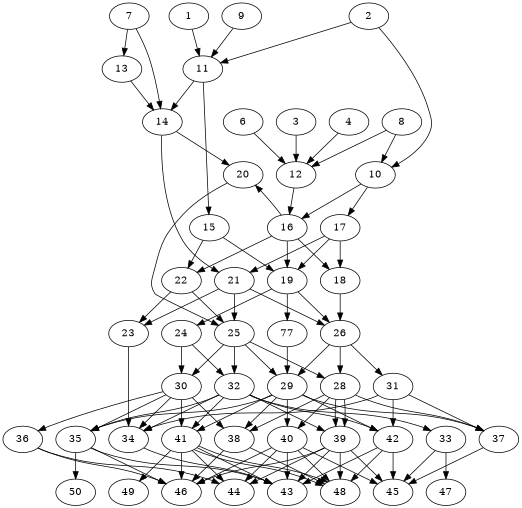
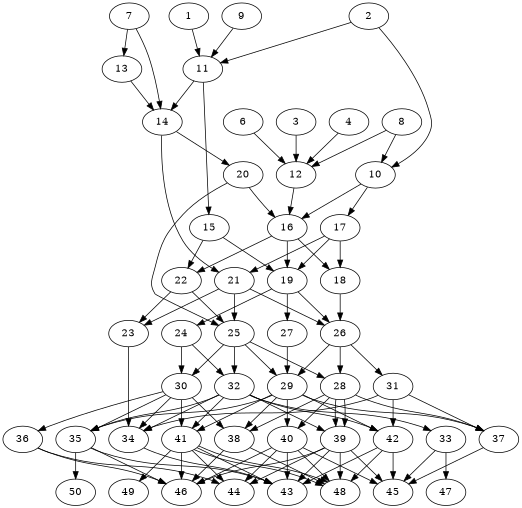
  digraph {
    node [alpha=0.08]
    1 [alpha=0.16 expect_size=34339840]
    11 [alpha=0.11 expect_size=6203392]
    14 [alpha=0.18 expect_size=35933184]
    15 [alpha=0.11 expect_size=8238080]
    20 [alpha=0.03 expect_size=44187648]
    21 [expect_size=49083392]
    19 [alpha=0.10 expect_size=36802560]
    22 [alpha=0.04 expect_size=27439104]
    2 [alpha=0.02 expect_size=30958592]
    10 [alpha=0.02 expect_size=22809600]
    16 [alpha=0.20 expect_size=11986944]
    17 [alpha=0.16 expect_size=40022016]
    18 [alpha=0.02 expect_size=40537088]
    3 [alpha=0.14 expect_size=23757824]
    12 [alpha=0.17 expect_size=43661312]
    4 [expect_size=17736704]
    13 [alpha=0.00 expect_size=49340416]
    6 [alpha=0.12 expect_size=36192256]
    7 [alpha=0.00 expect_size=6441984]
    8 [alpha=0.18 expect_size=45847552]
    9 [alpha=0.03 expect_size=5979136]
    25 [expect_size=17167360]
    26 [alpha=0.12 expect_size=43116544]
    24 [alpha=0.18 expect_size=20894720]
-   27 [alpha=0.16 expect_size=43021312 label=77]
+   27 [alpha=0.16 expect_size=43021312]
    23 [expect_size=20525056]
    28 [alpha=0.18 expect_size=33859584]
    29 [alpha=0.20 expect_size=39135232]
    32 [alpha=0.05 expect_size=43319296]
    30 [alpha=0.09 expect_size=16228352]
    31 [alpha=0.19 expect_size=23652352]
    34 [alpha=0.07 expect_size=26301440]
    39 [alpha=0.01 expect_size=8836096]
    38 [alpha=0.16 expect_size=13440000]
    37 [alpha=0.05 expect_size=21713920]
    40 [alpha=0.03 expect_size=8637440]
    35 [alpha=0.06 expect_size=20627456]
    41 [alpha=0.03 expect_size=30413824]
    42 [alpha=0.12 expect_size=27938816]
    33 [alpha=0.10 expect_size=6574080]
    36 [expect_size=40238080]
    45 [alpha=0.18 expect_size=32581632]
    46 [alpha=0.02 expect_size=47523840]
    48 [alpha=0.13 expect_size=30791680]
    43 [expect_size=39632896]
    44 [alpha=0.10 expect_size=15221760]
    50 [alpha=0.10 expect_size=24807424]
    49 [alpha=0.19 expect_size=22005760]
    47 [alpha=0.01 expect_size=19604480]
    1 -> 11
    11 -> 14
    11 -> 15
    14 -> 20
    14 -> 21
    15 -> 19
    15 -> 22
    20 -> 25
    21 -> 25
    21 -> 26
    21 -> 23
    19 -> 26
    19 -> 24
    19 -> 27
    22 -> 25
    22 -> 23
    2 -> 11
    2 -> 10
    10 -> 16
    10 -> 17
-   16 -> 20
+   20 -> 16
    16 -> 19
    16 -> 22
    16 -> 18
    17 -> 21
    17 -> 19
    17 -> 18
    18 -> 26
    3 -> 12
    12 -> 16
    4 -> 12
    13 -> 14
    6 -> 12
    7 -> 14
    7 -> 13
    8 -> 10
    8 -> 12
    9 -> 11
    25 -> 28
    25 -> 29
    25 -> 32
    25 -> 30
    26 -> 28
    26 -> 29
    26 -> 31
    24 -> 32
    24 -> 30
    27 -> 29
    23 -> 34
    28 -> 39
    28 -> 39
    28 -> 38
    28 -> 37
    28 -> 40
    29 -> 38
    29 -> 37
    29 -> 40
    29 -> 35
    29 -> 41
    29 -> 42
    32 -> 34
    32 -> 39
    32 -> 35
    32 -> 41
    32 -> 42
    32 -> 33
    30 -> 34
    30 -> 38
    30 -> 35
    30 -> 41
    30 -> 36
    31 -> 34
    31 -> 37
    31 -> 42
    34 -> 43
    39 -> 45
    39 -> 46
    39 -> 48
    39 -> 43
    39 -> 44
    38 -> 46
    38 -> 48
    37 -> 45
    40 -> 45
    40 -> 46
    40 -> 48
    40 -> 43
    40 -> 44
    35 -> 46
    35 -> 43
    35 -> 50
    41 -> 46
    41 -> 48
    41 -> 48
    41 -> 43
    41 -> 44
    41 -> 49
    42 -> 45
    42 -> 48
    42 -> 43
    33 -> 45
    33 -> 47
    36 -> 46
    36 -> 44
  }
